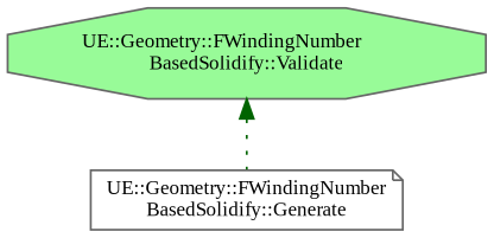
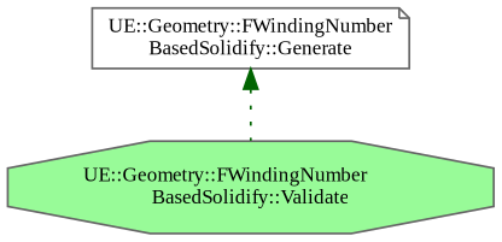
  digraph {
    rankdir=TB
    fontname="Liberation Serif"
    node [fontname="Liberation Serif" fontsize=10 style=filled]
    n1 [color=gray40 fillcolor=palegreen fontcolor=black height=0.2 label="UE::Geometry::FWindingNumber\lBasedSolidify::Validate" shape=octagon width=0.4]
    n2 [color=grey40 fillcolor=white height=0.2 label="UE::Geometry::FWindingNumber\lBasedSolidify::Generate" shape=note width=0.4]
-   n1 -> n2 [color=darkgreen dir=back fontname="Liberation Serif" fontsize=10 labelfontname=Helvetica labelfontsize=10 style=dotted]
+   n2 -> n1 [color=darkgreen dir=back fontname="Liberation Serif" fontsize=10 labelfontname=Helvetica labelfontsize=10 style=dotted]
  }
